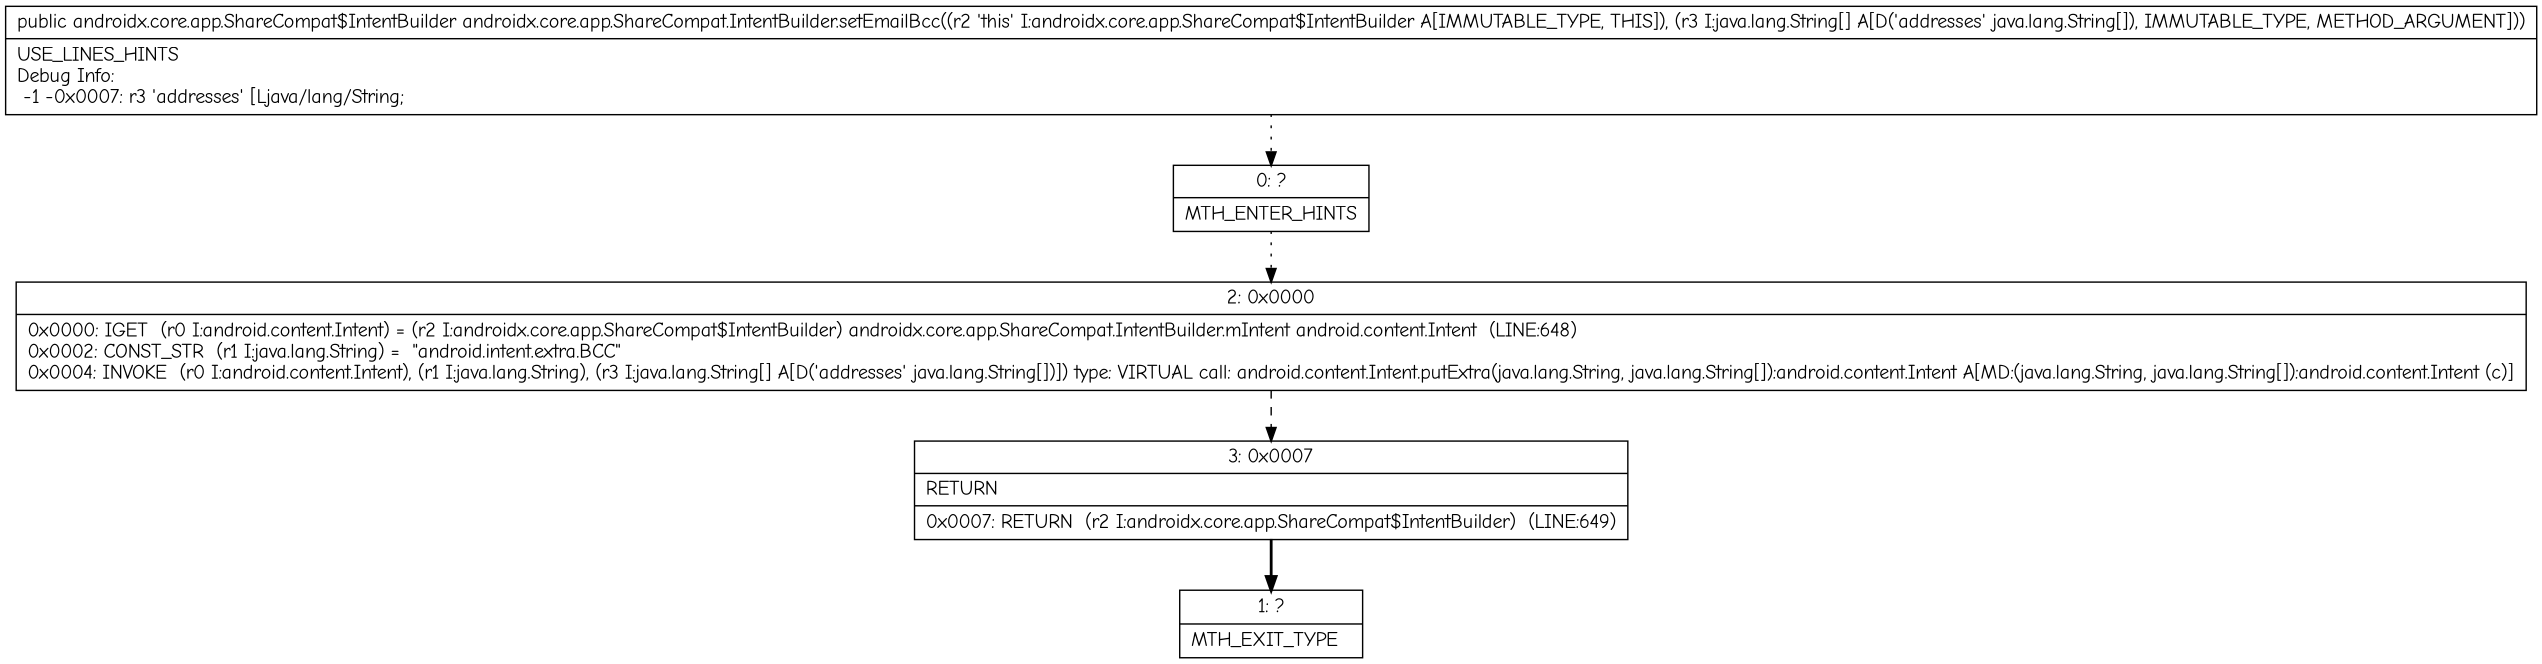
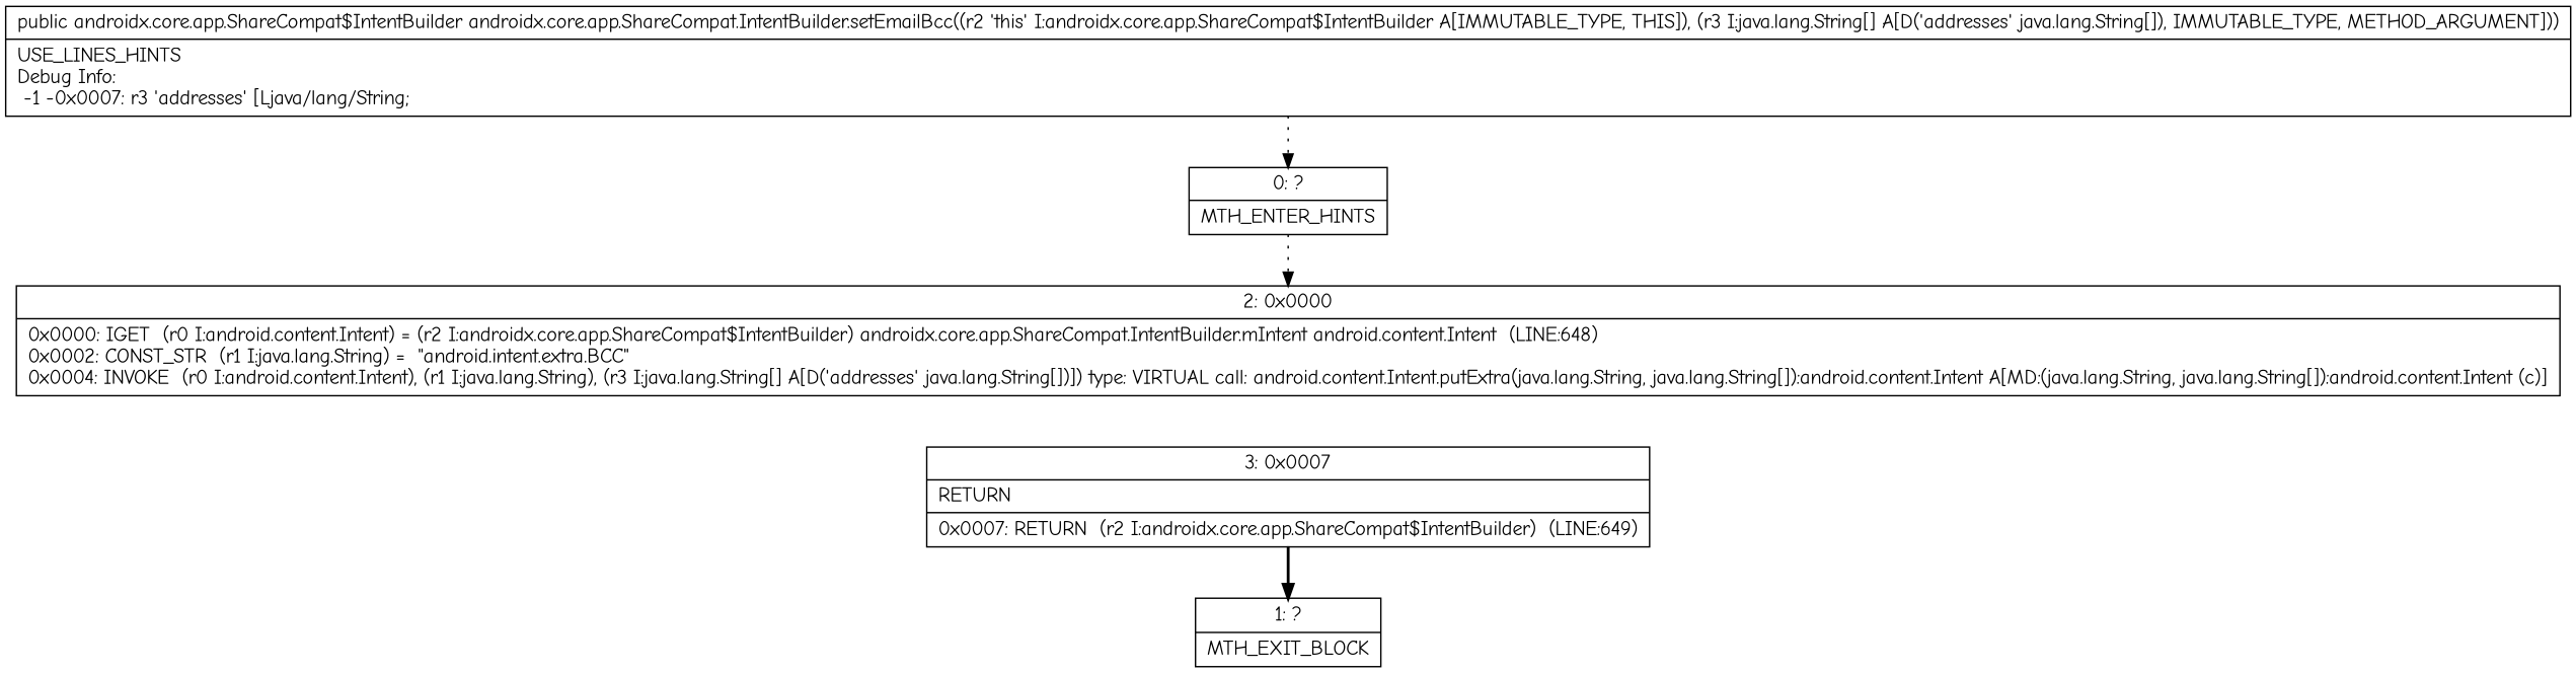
  digraph {
    fontname="Comic Neue"
    node [fontname="Comic Neue" shape=record]
    edge [fontname="Comic Neue" style=dotted]
    n1 [label="{0\:\ ?|MTH_ENTER_HINTS\l}"]
    n2 [label="{2\:\ 0x0000|0x0000: IGET  (r0 I:android.content.Intent) = (r2 I:androidx.core.app.ShareCompat$IntentBuilder) androidx.core.app.ShareCompat.IntentBuilder.mIntent android.content.Intent  (LINE:648)\l0x0002: CONST_STR  (r1 I:java.lang.String) =  \"android.intent.extra.BCC\" \l0x0004: INVOKE  (r0 I:android.content.Intent), (r1 I:java.lang.String), (r3 I:java.lang.String[] A[D('addresses' java.lang.String[])]) type: VIRTUAL call: android.content.Intent.putExtra(java.lang.String, java.lang.String[]):android.content.Intent A[MD:(java.lang.String, java.lang.String[]):android.content.Intent (c)]\l}"]
    n3 [label="{3\:\ 0x0007|RETURN\l|0x0007: RETURN  (r2 I:androidx.core.app.ShareCompat$IntentBuilder)  (LINE:649)\l}"]
-   n4 [label="{1\:\ ?|MTH_EXIT_TYPE\l}"]
+   n4 [label="{1\:\ ?|MTH_EXIT_BLOCK\l}"]
    n5 [label="{public androidx.core.app.ShareCompat$IntentBuilder androidx.core.app.ShareCompat.IntentBuilder.setEmailBcc((r2 'this' I:androidx.core.app.ShareCompat$IntentBuilder A[IMMUTABLE_TYPE, THIS]), (r3 I:java.lang.String[] A[D('addresses' java.lang.String[]), IMMUTABLE_TYPE, METHOD_ARGUMENT]))  | USE_LINES_HINTS\lDebug Info:\l  \-1 \-0x0007: r3 'addresses' [Ljava\/lang\/String;\l}"]
    n1 -> n2
-   n2 -> n3 [style=dashed]
    n3 -> n4 [style=bold]
    n5 -> n1
  }
